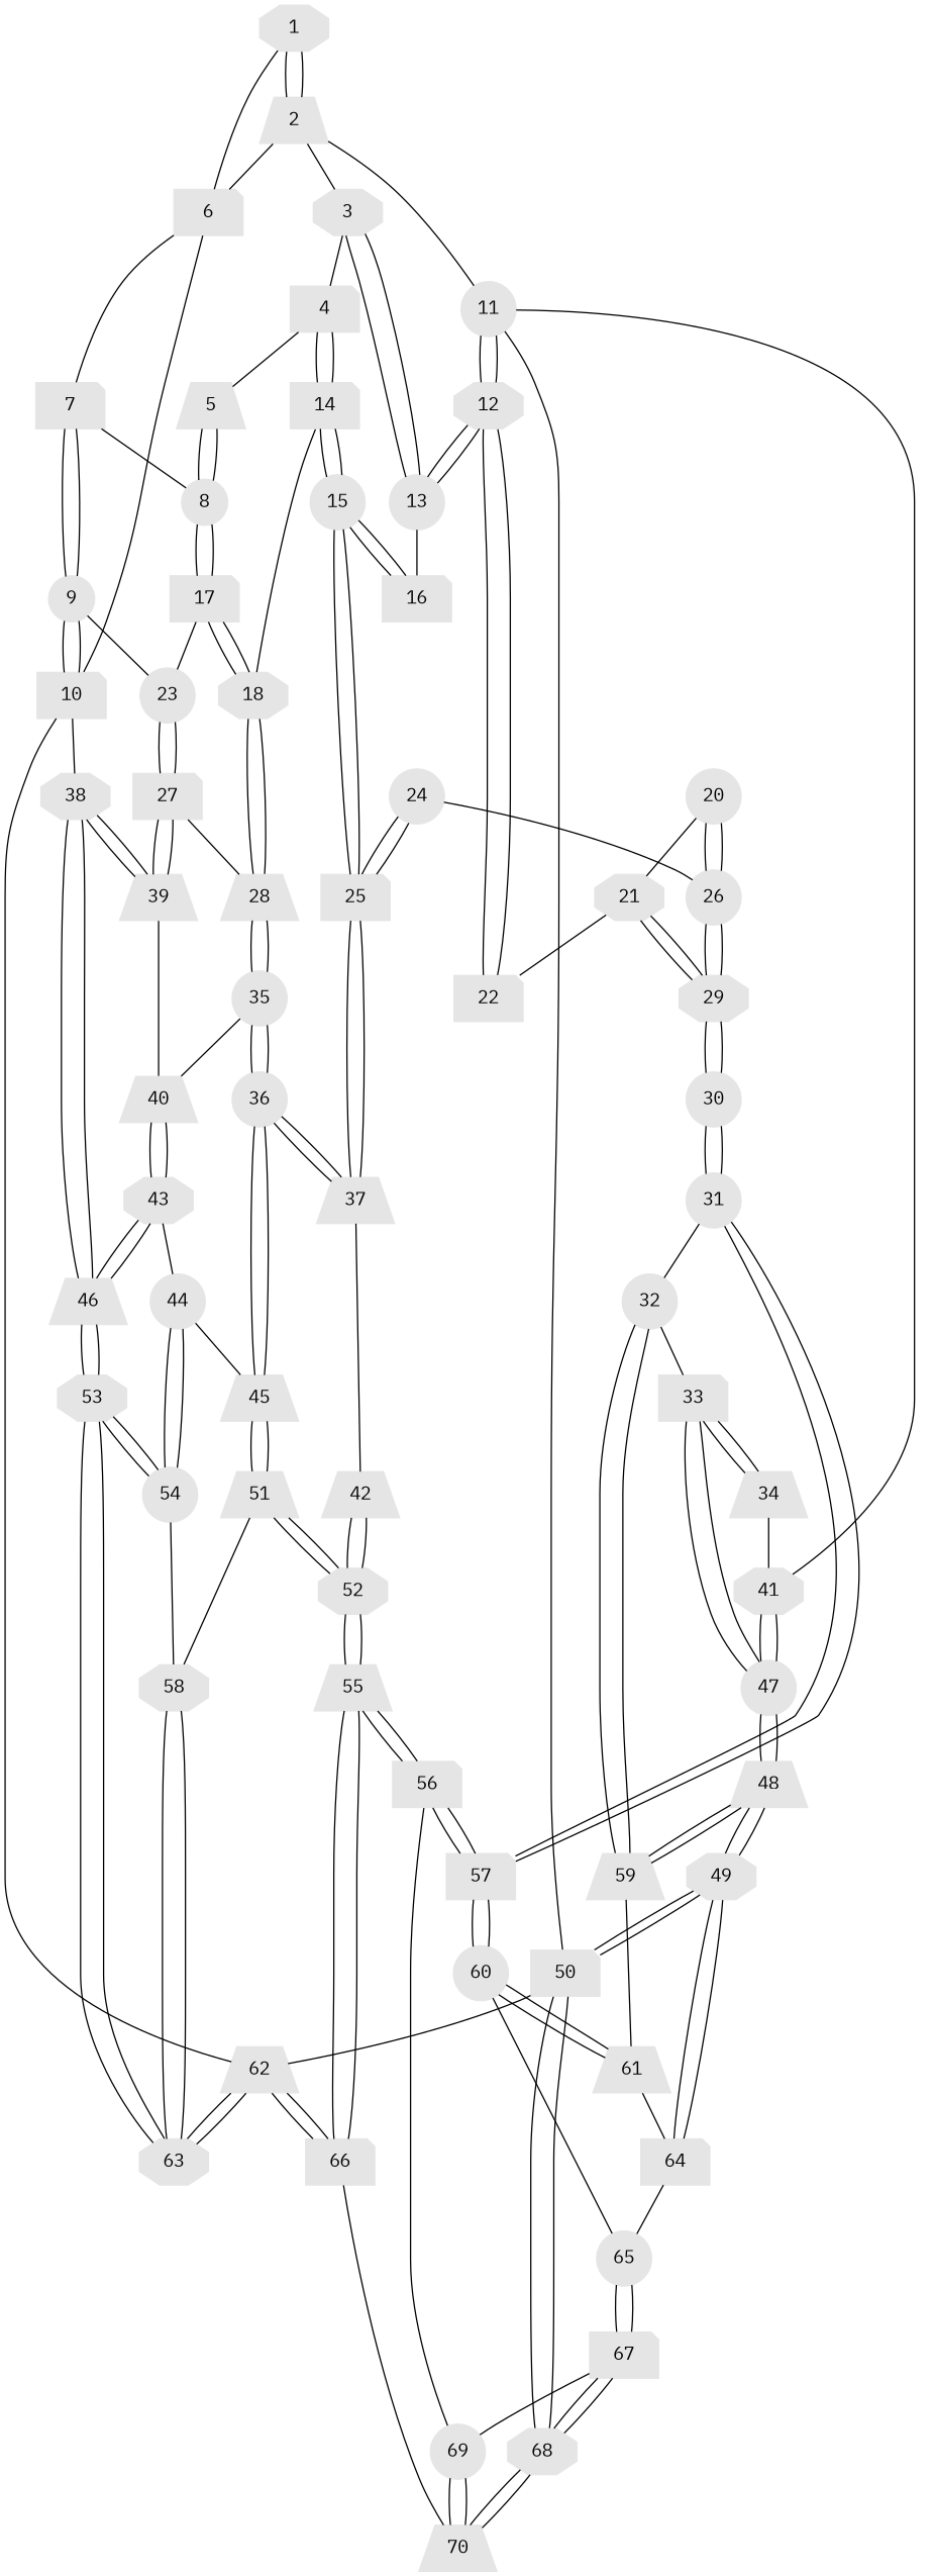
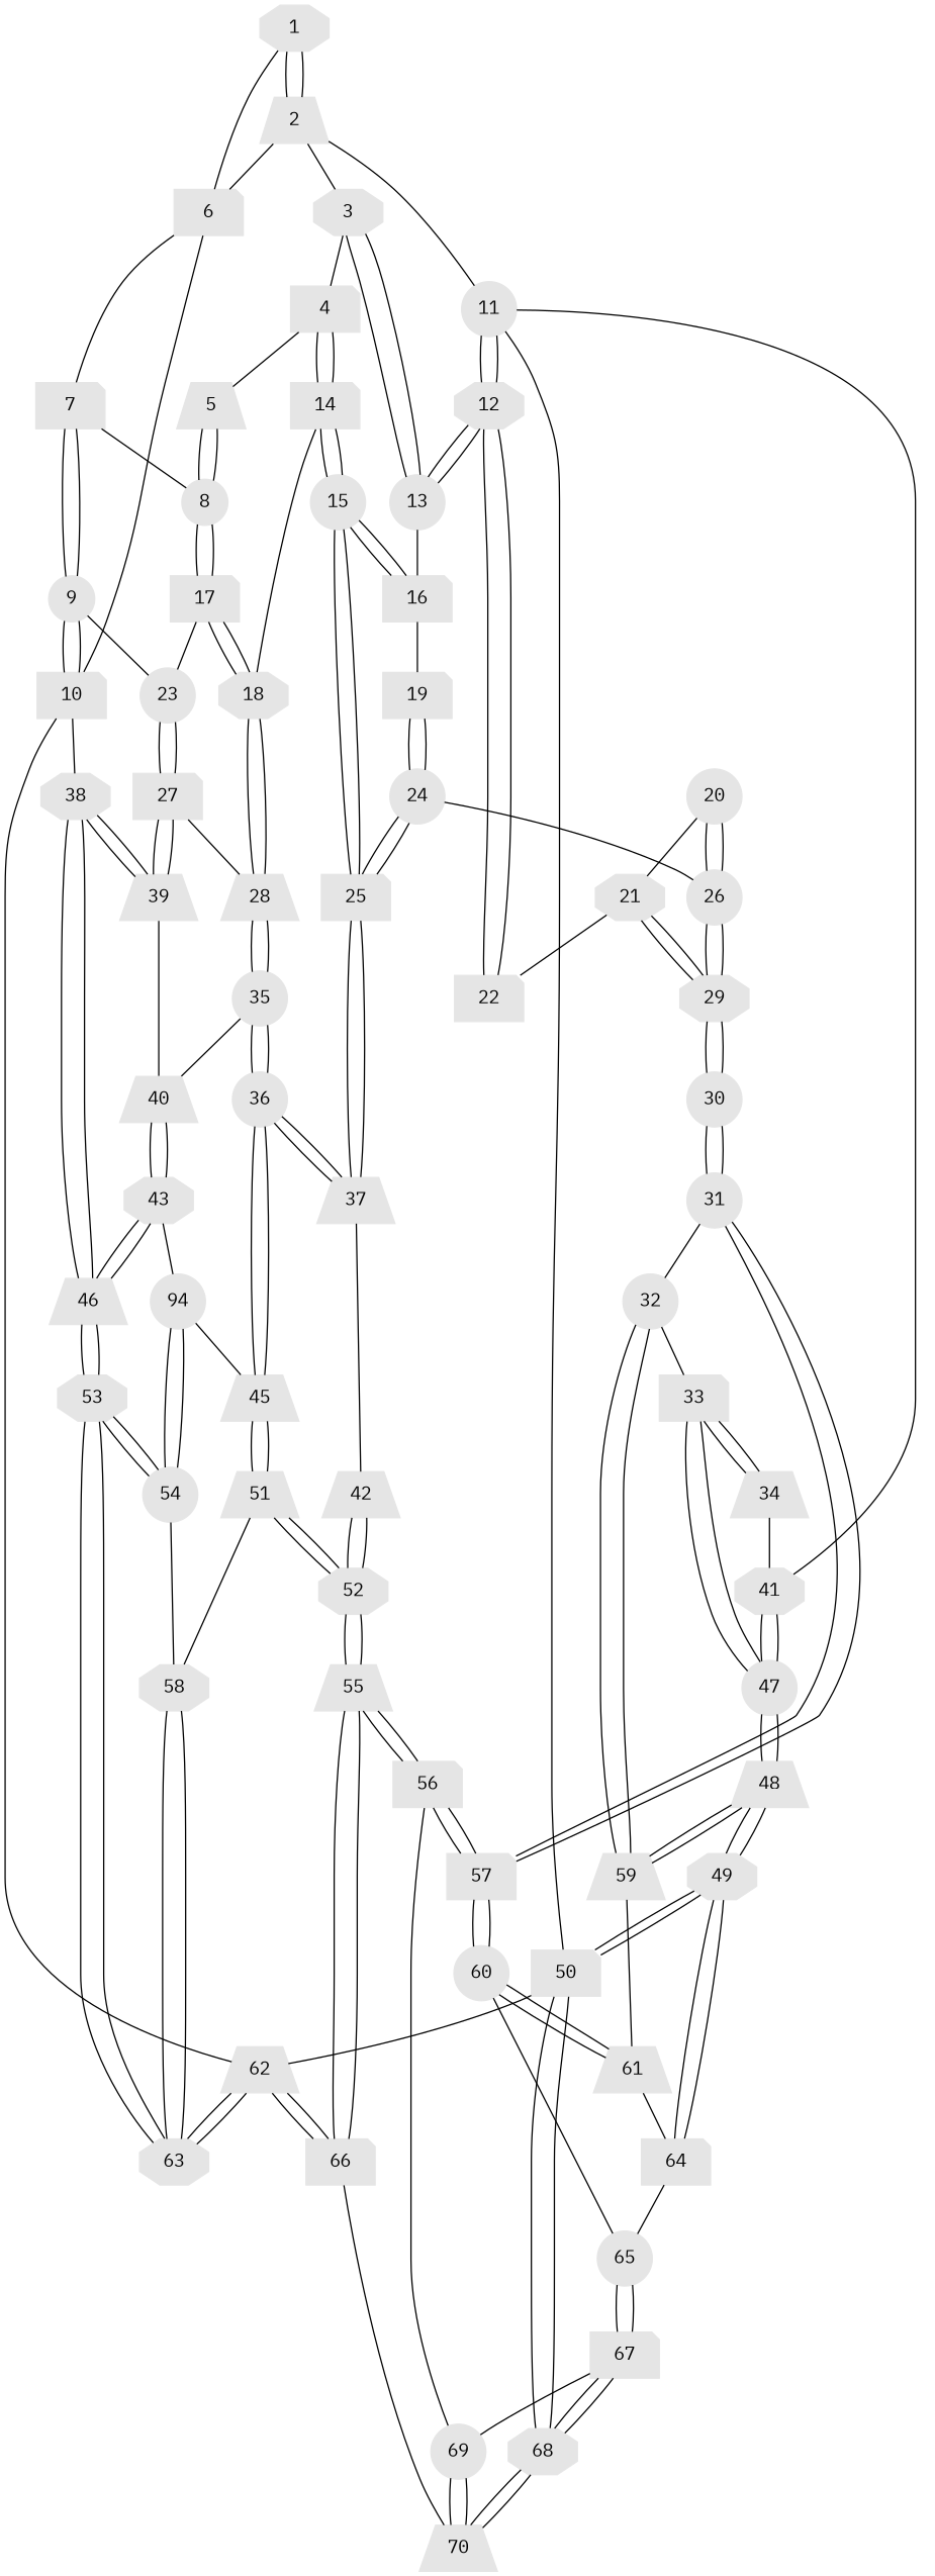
  graph {
    fontname="IBM Plex Mono"
    node [color=gray90 fontname="IBM Plex Mono" shape=circle style=filled]
    edge [fontname="IBM Plex Mono"]
    1 [shape=octagon]
    2 [shape=trapezium]
    6 [shape=note]
    3 [shape=octagon]
    11
    7 [shape=note]
    10 [shape=note]
    4 [shape=note]
    13
    12 [shape=octagon]
    41 [shape=octagon]
    50 [shape=note]
    5 [shape=trapezium]
    14 [shape=note]
    16 [shape=note]
    8
    15
    18 [shape=octagon]
    17 [shape=note]
    9
    38 [shape=octagon]
    62 [shape=trapezium]
    23
    27 [shape=note]
    39 [shape=trapezium]
    46 [shape=trapezium]
    63 [shape=octagon]
    66 [shape=note]
    22 [shape=note]
    47
    68 [shape=octagon]
+   19 [shape=note]
    25 [shape=note]
    28 [shape=trapezium]
    37 [shape=trapezium]
    24
    35
    21 [shape=octagon]
    20
    26
    29 [shape=octagon]
    30
    34 [shape=trapezium]
    42 [shape=trapezium]
    40 [shape=trapezium]
    36
    31
    32
    57 [shape=note]
    52 [shape=octagon]
    33 [shape=note]
    59 [shape=trapezium]
    60
    61 [shape=trapezium]
    48 [shape=trapezium]
    45 [shape=trapezium]
    43 [shape=octagon]
    51 [shape=trapezium]
    53 [shape=octagon]
-   44
+   44 [label=94]
    55 [shape=trapezium]
    54
    58 [shape=octagon]
    49 [shape=octagon]
    64 [shape=note]
    65
    70 [shape=trapezium]
    56 [shape=note]
    69
    67 [shape=note]
    1 -- 2
    1 -- 2
    1 -- 6
    2 -- 6
    2 -- 3
    2 -- 11
    6 -- 7
    6 -- 10
    3 -- 4
    3 -- 13
    3 -- 13
    11 -- 12
    11 -- 12
    11 -- 41
    11 -- 50
    7 -- 8
    7 -- 9
    7 -- 9
    10 -- 38
    10 -- 62
    4 -- 5
    4 -- 14
    4 -- 14
    13 -- 16
    12 -- 13
    12 -- 13
    12 -- 22
    12 -- 22
    41 -- 47
    41 -- 47
    50 -- 62
    50 -- 68
    50 -- 68
    5 -- 8
    5 -- 8
    14 -- 15
    14 -- 15
    14 -- 18
+   16 -- 19
    8 -- 17
    8 -- 17
    15 -- 16
    15 -- 16
    15 -- 25
    15 -- 25
    18 -- 28
    18 -- 28
    17 -- 18
    17 -- 18
    17 -- 23
    9 -- 10
    9 -- 10
    9 -- 23
    38 -- 39
    38 -- 39
    38 -- 46
    38 -- 46
    62 -- 63
    62 -- 63
    62 -- 66
    62 -- 66
    23 -- 27
    23 -- 27
    27 -- 39
    27 -- 39
    27 -- 28
    39 -- 40
    46 -- 53
    46 -- 53
    66 -- 70
    47 -- 48
    47 -- 48
    68 -- 70
    68 -- 70
+   19 -- 24
+   19 -- 24
    25 -- 37
    25 -- 37
    28 -- 35
    28 -- 35
    37 -- 42
    24 -- 25
    24 -- 25
    24 -- 26
    35 -- 40
    35 -- 36
    35 -- 36
    21 -- 22
    21 -- 29
    21 -- 29
    20 -- 21
    20 -- 26
    20 -- 26
    26 -- 29
    26 -- 29
    29 -- 30
    29 -- 30
    30 -- 31
    30 -- 31
    34 -- 41
    42 -- 52
    42 -- 52
    40 -- 43
    40 -- 43
    36 -- 37
    36 -- 37
    36 -- 45
    36 -- 45
    31 -- 32
    31 -- 57
    31 -- 57
    32 -- 33
    32 -- 59
    32 -- 59
    57 -- 60
    57 -- 60
    52 -- 55
    52 -- 55
    33 -- 47
    33 -- 47
    33 -- 34
    33 -- 34
    59 -- 61
    60 -- 61
    60 -- 61
    60 -- 65
    61 -- 64
    48 -- 59
    48 -- 59
    48 -- 49
    48 -- 49
    45 -- 51
    45 -- 51
    43 -- 46
    43 -- 46
    43 -- 44
    51 -- 52
    51 -- 52
    51 -- 58
    53 -- 63
    53 -- 63
    53 -- 54
    53 -- 54
    44 -- 45
    44 -- 54
    44 -- 54
    55 -- 66
    55 -- 66
    55 -- 56
    55 -- 56
    54 -- 58
    58 -- 63
    58 -- 63
    49 -- 50
    49 -- 50
    49 -- 64
    49 -- 64
    64 -- 65
    65 -- 67
    65 -- 67
    56 -- 57
    56 -- 57
    56 -- 69
    69 -- 70
    69 -- 70
    67 -- 68
    67 -- 68
    67 -- 69
  }
